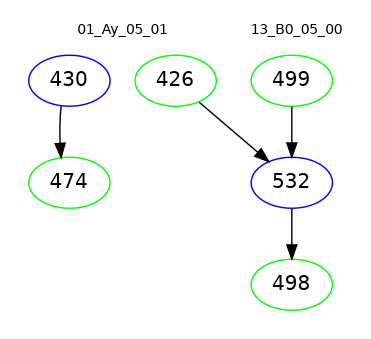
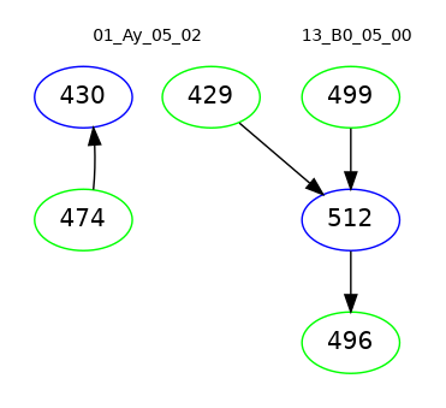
  digraph {
    fontname="DejaVu Sans"
    node [color=green fontname="DejaVu Sans"]
    edge [color=black fontname="DejaVu Sans"]
-   n1 [label=426]
+   n1 [label=429]
    n2 [color=blue label=430]
    n3 [label=474]
    n4 [label=499]
-   n5 [color=blue label=532]
-   n6 [label=498]
+   n5 [color=blue label=512]
+   n6 [label=496]
    subgraph cluster_1 {
      color=white
      fontsize=10
-     label="01_Ay_05_01"
+     label="01_Ay_05_02"
      n1
      n2
      n3
    }
    subgraph cluster_2 {
      color=white
      fontsize=10
      label="13_B0_05_00"
      n4
      n5
      n6
    }
    n1 -> n5
-   n2 -> n3
+   n3 -> n2
    n4 -> n5
    n5 -> n6
  }
